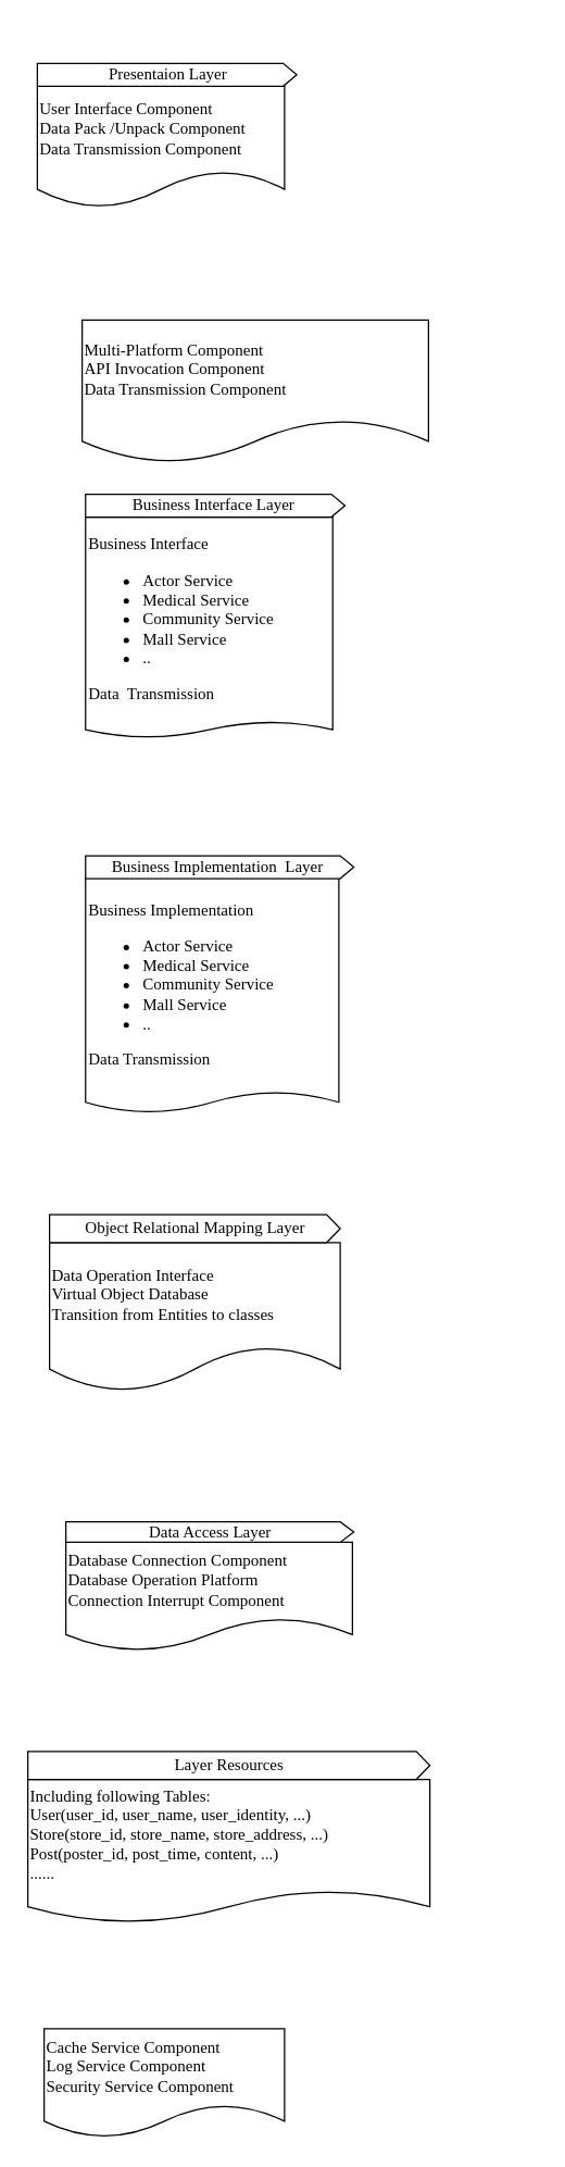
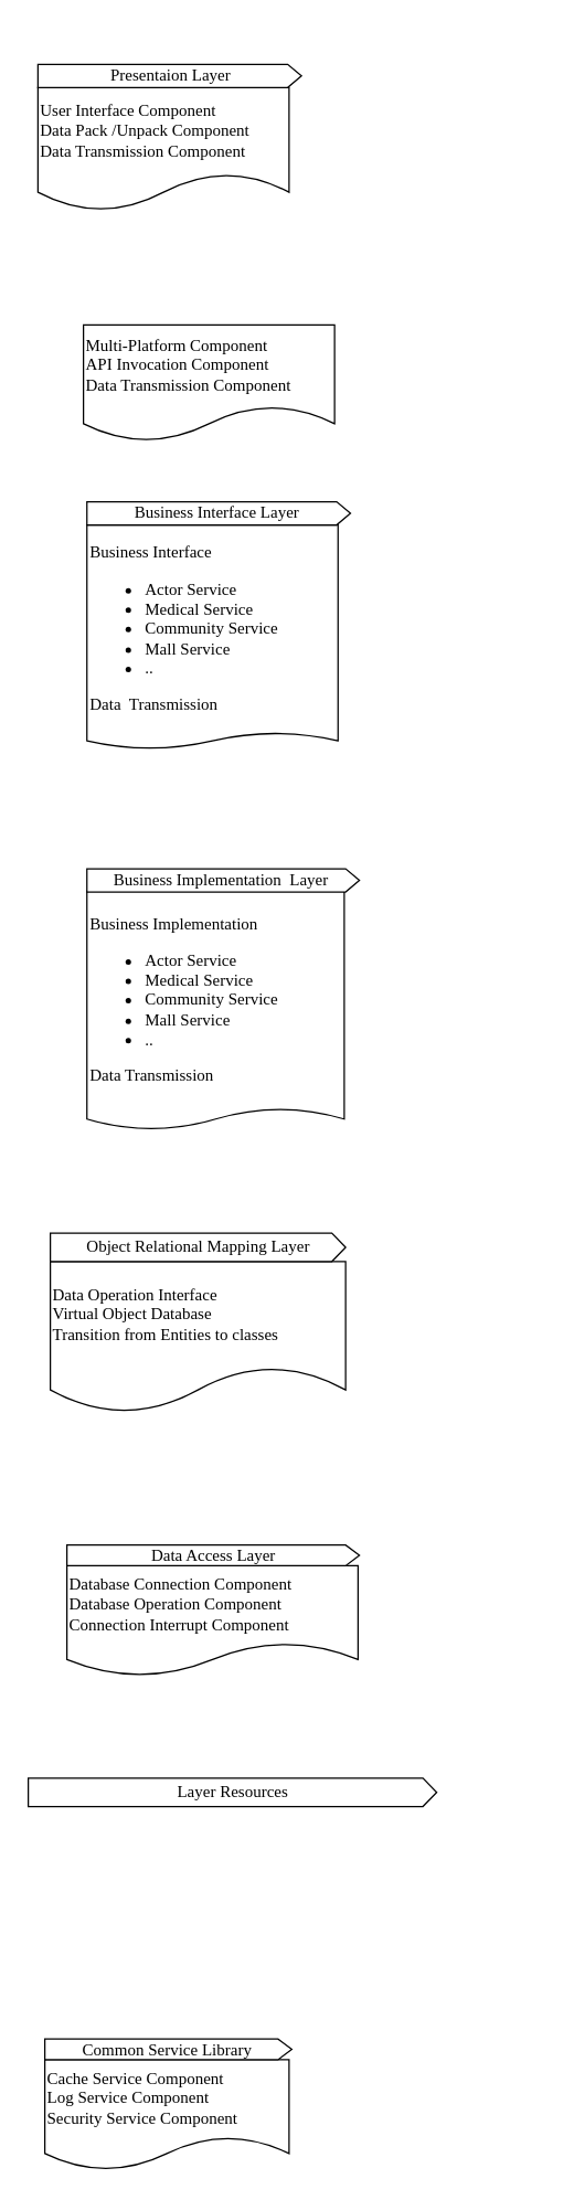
  <mxCell id="0" />
  <mxCell id="1" parent="0" />
  <mxCell id="2" value="" style="group;align=left;" parent="1" vertex="1" connectable="0"><mxGeometry x="48" y="1119" width="216" height="95" as="geometry" /></mxCell>
- <mxCell id="3" value="&lt;span style=&quot;&quot;&gt;Database Connection Component&amp;nbsp;&amp;nbsp;&lt;/span&gt;&lt;br style=&quot;&quot;&gt;&lt;span style=&quot;&quot;&gt;Database Operation Platform&amp;nbsp;&lt;/span&gt;&lt;br style=&quot;&quot;&gt;&lt;span style=&quot;&quot;&gt;Connection Interrupt Component&amp;nbsp;&lt;/span&gt;" style="shape=document;whiteSpace=wrap;html=1;boundedLbl=1;fontFamily=Comic Sans MS;align=left;" parent="2" vertex="1"><mxGeometry y="15" width="211" height="80" as="geometry" /></mxCell>
+ <mxCell id="3" value="&lt;span style=&quot;&quot;&gt;Database Connection Component&amp;nbsp;&amp;nbsp;&lt;/span&gt;&lt;br style=&quot;&quot;&gt;&lt;span style=&quot;&quot;&gt;Database Operation Component&amp;nbsp;&lt;/span&gt;&lt;br style=&quot;&quot;&gt;&lt;span style=&quot;&quot;&gt;Connection Interrupt Component&amp;nbsp;&lt;/span&gt;" style="shape=document;whiteSpace=wrap;html=1;boundedLbl=1;fontFamily=Comic Sans MS;align=left;" parent="2" vertex="1"><mxGeometry y="15" width="211" height="80" as="geometry" /></mxCell>
  <mxCell id="4" value="&lt;span style=&quot;&quot;&gt;Data Access Layer&lt;/span&gt;" style="html=1;shadow=0;dashed=0;align=center;verticalAlign=middle;shape=mxgraph.arrows2.arrow;dy=0;dx=10;notch=0;fontFamily=Comic Sans MS;" parent="2" vertex="1"><mxGeometry width="212" height="15" as="geometry" /></mxCell>
  <mxCell id="5" value="" style="group" parent="1" vertex="1" connectable="0"><mxGeometry x="20" y="1288" width="296" height="130" as="geometry" /></mxCell>
- <mxCell id="6" value="Including following Tables:&lt;br&gt;User(user_id, user_name, user_identity, ...)&lt;br&gt;Store(store_id, store_name, store_address, ...)&lt;br&gt;Post(poster_id, post_time, content, ...)&lt;br&gt;......" style="shape=document;whiteSpace=wrap;html=1;boundedLbl=1;fontFamily=Comic Sans MS;align=left;size=0.224;" parent="5" vertex="1"><mxGeometry y="20.53" width="296" height="105.47" as="geometry" /></mxCell>
  <mxCell id="7" value="&lt;span style=&quot;&quot;&gt;Layer Resources&lt;/span&gt;" style="html=1;shadow=0;dashed=0;align=center;verticalAlign=middle;shape=mxgraph.arrows2.arrow;dy=0;dx=10;notch=0;fontFamily=Comic Sans MS;" parent="5" vertex="1"><mxGeometry width="296" height="20.53" as="geometry" /></mxCell>
  <mxCell id="8" value="" style="group" parent="1" vertex="1" connectable="0"><mxGeometry x="114" y="20" width="280" height="106" as="geometry" /></mxCell>
  <mxCell id="9" value="User Interface Component&amp;nbsp;&lt;br&gt;Data Pack /Unpack Component&amp;nbsp;&lt;br&gt;Data Transmission Component&amp;nbsp;" style="shape=document;whiteSpace=wrap;html=1;boundedLbl=1;fontFamily=Comic Sans MS;align=left;" parent="8" vertex="1"><mxGeometry x="-87" y="42.74" width="182" height="89.26" as="geometry" /></mxCell>
  <mxCell id="10" value="&lt;span style=&quot;&quot;&gt;Presentaion Layer&lt;/span&gt;" style="html=1;shadow=0;dashed=0;align=center;verticalAlign=middle;shape=mxgraph.arrows2.arrow;dy=0;dx=10;notch=0;fontFamily=Comic Sans MS;" parent="8" vertex="1"><mxGeometry x="-87" y="26" width="191" height="16.74" as="geometry" /></mxCell>
- <mxCell id="11" value="Multi-Platform Component&amp;nbsp;&lt;br&gt;API Invocation Component&amp;nbsp;&lt;br&gt;Data Transmission Component&amp;nbsp;" style="shape=document;whiteSpace=wrap;html=1;boundedLbl=1;fontFamily=Comic Sans MS;align=left;fillColor=default;" parent="1" vertex="1"><mxGeometry x="60" y="234.74" width="255" height="105" as="geometry" /></mxCell>
+ <mxCell id="11" value="Multi-Platform Component&amp;nbsp;&lt;br&gt;API Invocation Component&amp;nbsp;&lt;br&gt;Data Transmission Component&amp;nbsp;" style="shape=document;whiteSpace=wrap;html=1;boundedLbl=1;fontFamily=Comic Sans MS;align=left;fillColor=default;" parent="1" vertex="1"><mxGeometry x="60" y="234.74" width="182" height="84.26" as="geometry" /></mxCell>
  <mxCell id="12" value="" style="group" parent="1" vertex="1" connectable="0"><mxGeometry x="36" y="893" width="214" height="130" as="geometry" /></mxCell>
  <mxCell id="13" value="Data Operation Interface&amp;nbsp;&lt;br&gt;Virtual Object Database&amp;nbsp;&lt;br&gt;Transition from Entities to classes" style="shape=document;whiteSpace=wrap;html=1;boundedLbl=1;fontFamily=Comic Sans MS;align=left;" parent="12" vertex="1"><mxGeometry y="20.526" width="214" height="109.474" as="geometry" /></mxCell>
  <mxCell id="14" value="Object Relational Mapping Layer" style="html=1;shadow=0;dashed=0;align=center;verticalAlign=middle;shape=mxgraph.arrows2.arrow;dy=0;dx=10;notch=0;fontFamily=Comic Sans MS;" parent="12" vertex="1"><mxGeometry width="214" height="20.53" as="geometry" /></mxCell>
  <mxCell id="15" value="Business Interface&lt;br&gt;&lt;ul&gt;&lt;li&gt;Actor Service&amp;nbsp;&lt;/li&gt;&lt;li&gt;Medical Service&amp;nbsp;&lt;/li&gt;&lt;li&gt;Community Service&amp;nbsp;&lt;/li&gt;&lt;li&gt;Mall Service&amp;nbsp;&lt;/li&gt;&lt;li&gt;..&lt;/li&gt;&lt;/ul&gt;Data&amp;nbsp; Transmission" style="shape=document;whiteSpace=wrap;html=1;boundedLbl=1;fontFamily=Comic Sans MS;align=left;fillColor=default;size=0.072;" parent="1" vertex="1"><mxGeometry x="62.5" y="379.74" width="182" height="162.26" as="geometry" /></mxCell>
  <mxCell id="16" value="Business Interface Layer&amp;nbsp;" style="html=1;shadow=0;dashed=0;align=center;verticalAlign=middle;shape=mxgraph.arrows2.arrow;dy=0;dx=10;notch=0;fontFamily=Comic Sans MS;" parent="1" vertex="1"><mxGeometry x="62.5" y="363" width="191" height="16.74" as="geometry" /></mxCell>
  <mxCell id="17" value="Business Implementation&amp;nbsp;&lt;br&gt;&lt;ul&gt;&lt;li&gt;Actor Service&amp;nbsp;&lt;/li&gt;&lt;li&gt;Medical Service&amp;nbsp;&lt;/li&gt;&lt;li&gt;Community Service&amp;nbsp;&lt;/li&gt;&lt;li&gt;Mall Service&amp;nbsp;&lt;/li&gt;&lt;li&gt;..&lt;/li&gt;&lt;/ul&gt;&lt;div style=&quot;orphans: 4;&quot;&gt;Data Transmission&amp;nbsp;&lt;/div&gt;" style="shape=document;whiteSpace=wrap;html=1;boundedLbl=1;fontFamily=Comic Sans MS;align=left;fillColor=default;size=0.089;" parent="1" vertex="1"><mxGeometry x="62.5" y="645" width="186.5" height="173" as="geometry" /></mxCell>
  <mxCell id="18" value="Business Implementation&amp;nbsp; Layer&amp;nbsp;" style="html=1;shadow=0;dashed=0;align=center;verticalAlign=middle;shape=mxgraph.arrows2.arrow;dy=0;dx=10;notch=0;fontFamily=Comic Sans MS;" parent="1" vertex="1"><mxGeometry x="62.5" y="629" width="197.5" height="16.74" as="geometry" /></mxCell>
  <mxCell id="19" value="" style="group;align=left;" parent="1" vertex="1" connectable="0"><mxGeometry x="32" y="1477" width="187" height="95" as="geometry" /></mxCell>
  <mxCell id="20" value="Cache Service Component&amp;nbsp;&lt;br&gt;Log Service Component&amp;nbsp;&lt;br&gt;Security Service Component&amp;nbsp;" style="shape=document;whiteSpace=wrap;html=1;boundedLbl=1;fontFamily=Comic Sans MS;align=left;" parent="19" vertex="1"><mxGeometry y="15" width="177" height="80" as="geometry" /></mxCell>
+ <mxCell id="21" value="Common Service Library&amp;nbsp;" style="html=1;shadow=0;dashed=0;align=center;verticalAlign=middle;shape=mxgraph.arrows2.arrow;dy=0;dx=10;notch=0;fontFamily=Comic Sans MS;" parent="19" vertex="1"><mxGeometry width="179" height="15" as="geometry" /></mxCell>
